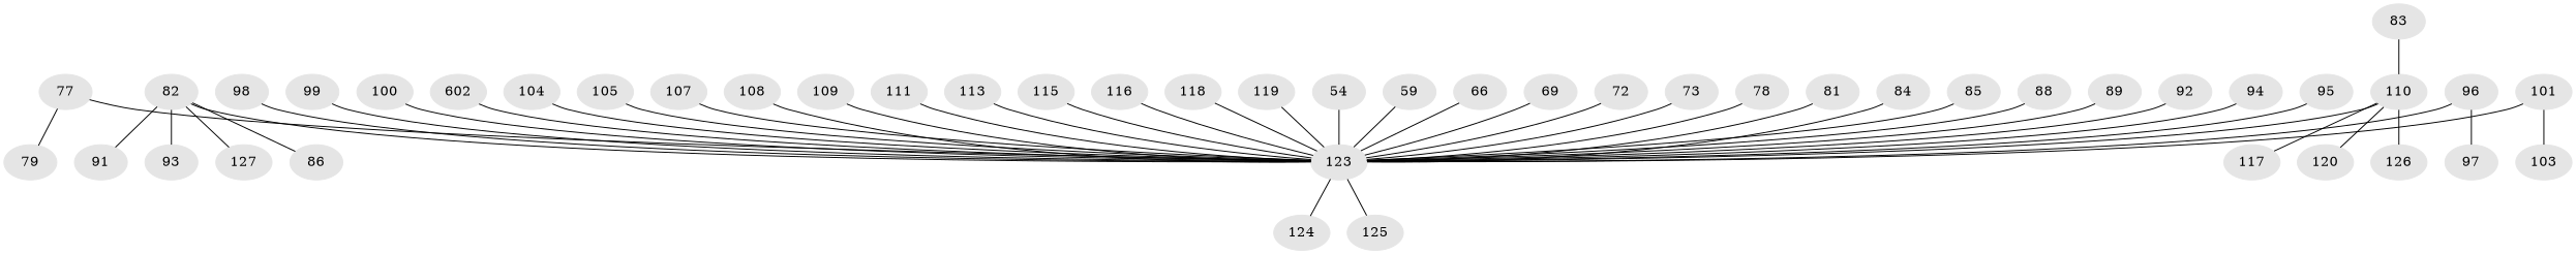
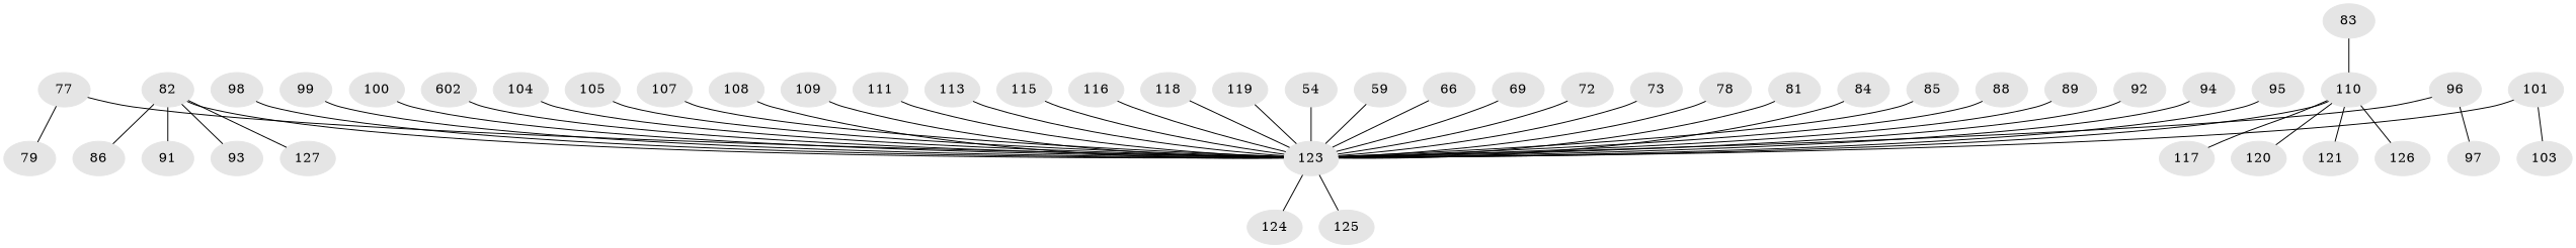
  graph {
    node [color=gray90 style=filled]
    123 [super="+37+122+114+42+51+43+87+106+76+48+53"]
    124
    125
    54
    59
    66
    69
    72
    73
    77
    79
    78
    81
    82 [super="+44+57+62+67+50"]
    86
    91
    93
    127
    110 [super="+80"]
    117
    120
+   121
    126
    83
    84
    85
    88
    89
    92
    94
    95
    96 [super="+75"]
    97
    98
    99
    100
    101
    103
    n39 [label=602]
    104
    105
    107
    108
    109
    111
    113
    115
    116
    118
    119
    123 -- 124
    123 -- 125
    54 -- 123
    59 -- 123
    66 -- 123
    69 -- 123
    72 -- 123
    73 -- 123
    77 -- 123
    77 -- 79
    78 -- 123
    81 -- 123
    82 -- 123
    82 -- 86
    82 -- 91
    82 -- 93
    82 -- 127
    110 -- 123
    110 -- 117
    110 -- 120
+   110 -- 121
    110 -- 126
    83 -- 110
    84 -- 123
    85 -- 123
    88 -- 123
    89 -- 123
    92 -- 123
    94 -- 123
    95 -- 123
    96 -- 123
    96 -- 97
    98 -- 123
    99 -- 123
    100 -- 123
    101 -- 123
    101 -- 103
    n39 -- 123
    104 -- 123
    105 -- 123
    107 -- 123
    108 -- 123
    109 -- 123
    111 -- 123
    113 -- 123
    115 -- 123
    116 -- 123
    118 -- 123
    119 -- 123
  }
